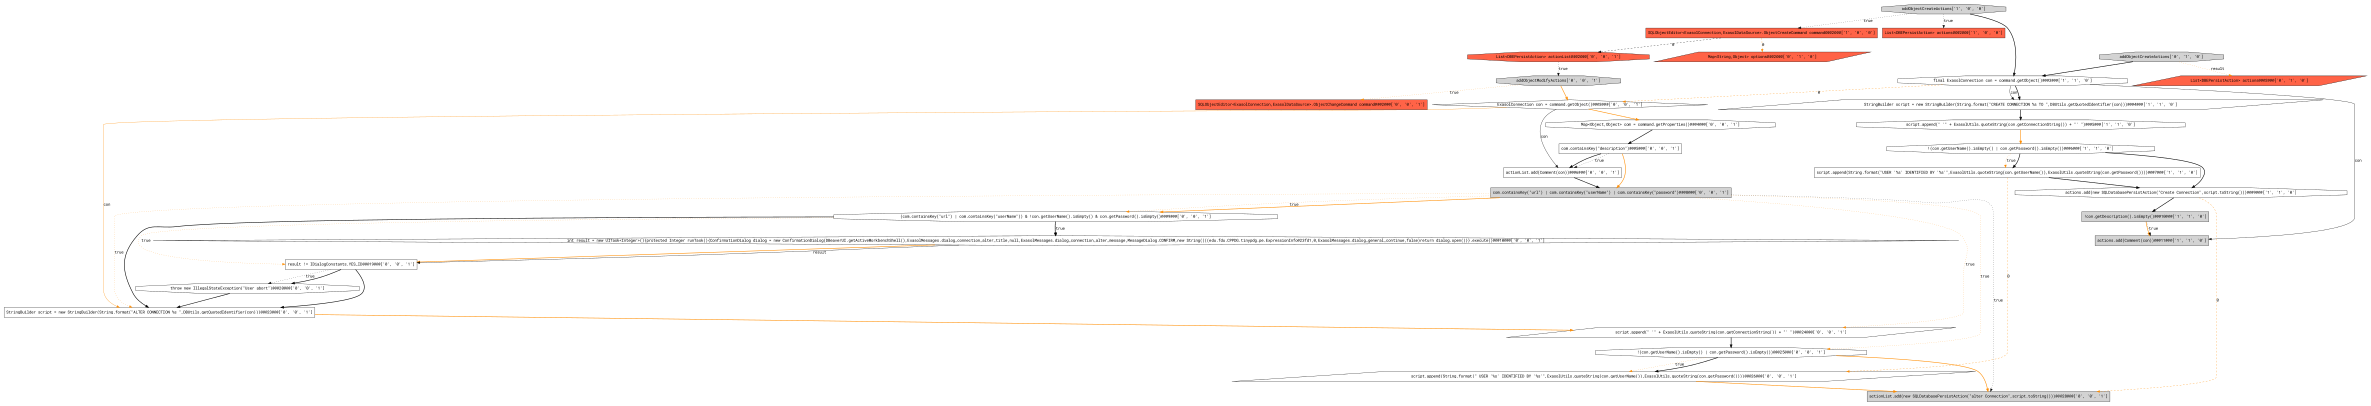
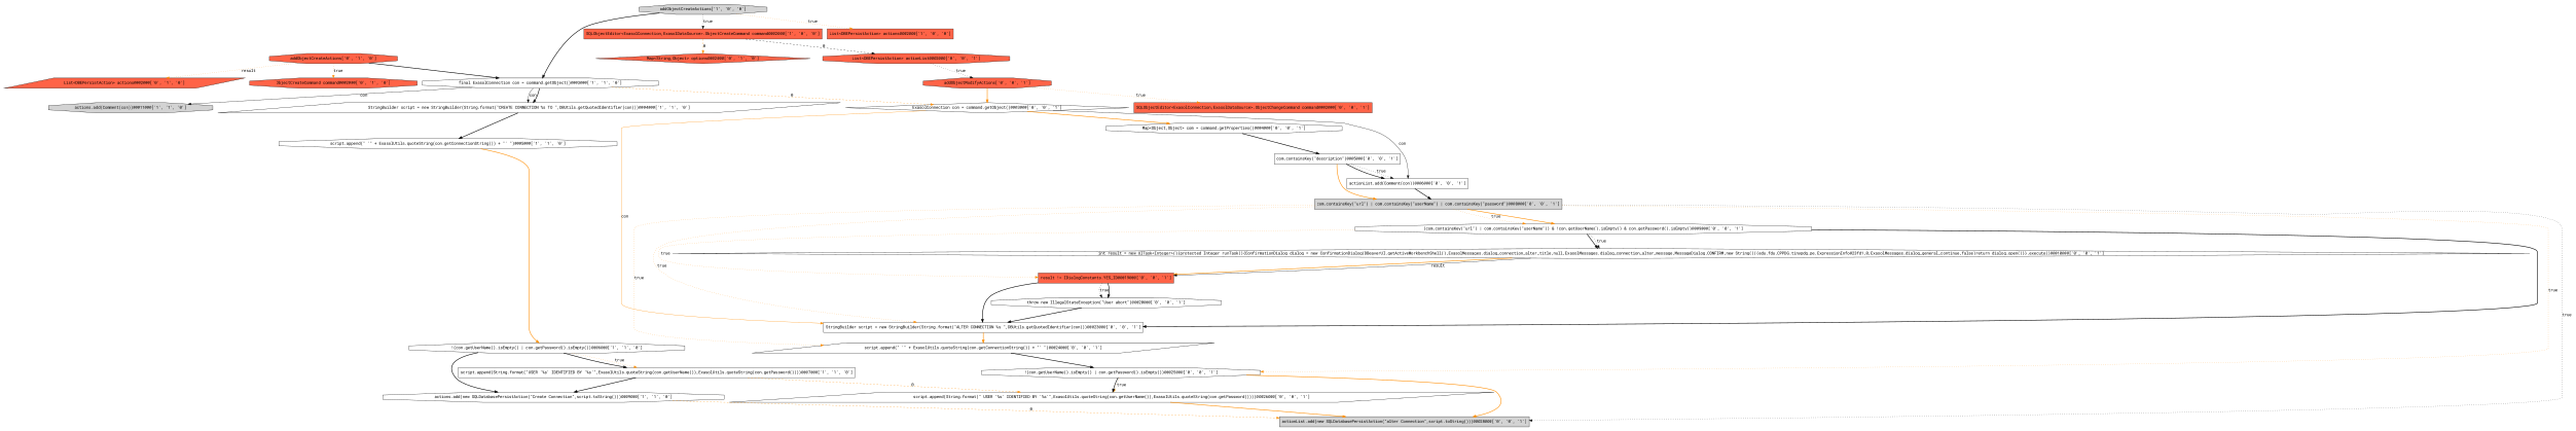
  digraph {
    fontname="Roboto Mono"
    node [fillcolor=white fontname="Roboto Mono" shape=octagon style=filled]
    edge [color=black fontname="Roboto Mono" style=bold]
-   n1 [label="result != IDialogConstants.YES_ID@@@19@@@['0', '0', '1']" shape=box]
+   n1 [fillcolor=tomato label="result != IDialogConstants.YES_ID@@@19@@@['0', '0', '1']" shape=box]
    n2 [label="StringBuilder script = new StringBuilder(String.format(\"ALTER CONNECTION %s \",DBUtils.getQuotedIdentifier(con)))@@@23@@@['0', '0', '1']" shape=box]
    n3 [label="throw new IllegalStateException(\"User abort\")@@@20@@@['0', '0', '1']"]
    n4 [label="script.append(\" '\" + ExasolUtils.quoteString(con.getConnectionString()) + \"' \")@@@24@@@['0', '0', '1']" shape=parallelogram]
    n5 [label="int result = new UITask<Integer>(){protected Integer runTask(){ConfirmationDialog dialog = new ConfirmationDialog(DBeaverUI.getActiveWorkbenchShell(),ExasolMessages.dialog_connection_alter_title,null,ExasolMessages.dialog_connection_alter_message,MessageDialog.CONFIRM,new String((((edu.fdu.CPPDG.tinypdg.pe.ExpressionInfo@23fd1,0,ExasolMessages.dialog_general_continue,false)return dialog.open()}}.execute()@@@10@@@['0', '0', '1']" shape=diamond]
-   n6 [fillcolor=lightgray label="addObjectCreateActions['0', '1', '0']"]
+   n6 [fillcolor=tomato label="addObjectCreateActions['0', '1', '0']"]
    n7 [fillcolor=tomato label="List<DBEPersistAction> actions@@@2@@@['0', '1', '0']" shape=parallelogram]
+   n8 [fillcolor=tomato label="ObjectCreateCommand command@@@2@@@['0', '1', '0']"]
    n9 [label="final ExasolConnection con = command.getObject()@@@3@@@['1', '1', '0']"]
-   n10 [fillcolor=tomato label="Map<String,Object> options@@@2@@@['0', '1', '0']" shape=parallelogram]
+   n10 [fillcolor=tomato label="Map<String,Object> options@@@2@@@['0', '1', '0']" shape=diamond]
    n11 [label="ExasolConnection con = command.getObject()@@@3@@@['0', '0', '1']" shape=diamond]
-   n12 [fillcolor=lightgray label="actions.add(Comment(con))@@@11@@@['1', '1', '0']" shape=box]
+   n12 [fillcolor=lightgray label="actions.add(Comment(con))@@@11@@@['1', '1', '0']"]
    n13 [label="StringBuilder script = new StringBuilder(String.format(\"CREATE CONNECTION %s TO \",DBUtils.getQuotedIdentifier(con)))@@@4@@@['1', '1', '0']" shape=parallelogram]
    n14 [label="(com.containsKey(\"url\") | com.containsKey(\"userName\")) & !con.getUserName().isEmpty() & con.getPassword().isEmpty()@@@9@@@['0', '0', '1']"]
    n15 [label="script.append(\" '\" + ExasolUtils.quoteString(con.getConnectionString()) + \"' \")@@@5@@@['1', '1', '0']"]
    n16 [label="!(con.getUserName().isEmpty() | con.getPassword().isEmpty())@@@6@@@['1', '1', '0']"]
    n17 [label="script.append(String.format(\"USER '%s' IDENTIFIED BY '%s'\",ExasolUtils.quoteString(con.getUserName()),ExasolUtils.quoteString(con.getPassword())))@@@7@@@['1', '1', '0']" shape=box]
    n18 [label="actions.add(new SQLDatabasePersistAction(\"Create Connection\",script.toString()))@@@9@@@['1', '1', '0']"]
    n19 [fillcolor=tomato label="List<DBEPersistAction> actionList@@@2@@@['0', '0', '1']"]
-   n20 [fillcolor=lightgray label="addObjectModifyActions['0', '0', '1']"]
+   n20 [fillcolor=tomato label="addObjectModifyActions['0', '0', '1']"]
    n21 [label="!(con.getUserName().isEmpty() | con.getPassword().isEmpty())@@@25@@@['0', '0', '1']"]
    n22 [label="script.append(String.format(\" USER '%s' IDENTIFIED BY '%s'\",ExasolUtils.quoteString(con.getUserName()),ExasolUtils.quoteString(con.getPassword())))@@@26@@@['0', '0', '1']" shape=parallelogram]
    n23 [fillcolor=lightgray label="actionList.add(new SQLDatabasePersistAction(\"alter Connection\",script.toString()))@@@28@@@['0', '0', '1']" shape=box]
-   n24 [fillcolor=lightgray label="!con.getDescription().isEmpty()@@@10@@@['1', '1', '0']" shape=box]
    n25 [fillcolor=tomato label="SQLObjectEditor<ExasolConnection,ExasolDataSource>.ObjectChangeCommand command@@@2@@@['0', '0', '1']" shape=box]
    n26 [label="actionList.add(Comment(con))@@@6@@@['0', '0', '1']" shape=box]
    n27 [label="Map<Object,Object> com = command.getProperties()@@@4@@@['0', '0', '1']"]
    n28 [label="com.containsKey(\"description\")@@@5@@@['0', '0', '1']" shape=box]
    n29 [fillcolor=lightgray label="com.containsKey(\"url\") | com.containsKey(\"userName\") | com.containsKey(\"password\")@@@8@@@['0', '0', '1']" shape=box]
    n30 [fillcolor=tomato label="List<DBEPersistAction> actions@@@2@@@['1', '0', '0']" shape=box]
    n31 [fillcolor=tomato label="SQLObjectEditor<ExasolConnection,ExasolDataSource>.ObjectCreateCommand command@@@2@@@['1', '0', '0']" shape=box]
    n32 [fillcolor=lightgray label="addObjectCreateActions['1', '0', '0']"]
    n1 -> n2
    n1 -> n3 [label=true style=dotted]
    n1 -> n3
    n2 -> n4 [color=darkorange]
    n3 -> n2
    n4 -> n21
    n5 -> n1 [color=darkorange]
    n5 -> n1 [label=result style=solid]
    n6 -> n7 [color=darkorange label=result style=dotted]
+   n6 -> n8 [color=darkorange label=true style=dotted]
    n6 -> n9
    n9 -> n11 [color=darkorange label=0 style=dashed]
    n9 -> n12 [label=con style=solid]
    n9 -> n13 [label=con style=solid]
    n9 -> n13
    n11 -> n2 [color=darkorange label=con style=solid]
    n11 -> n26 [label=con style=solid]
    n11 -> n27 [color=darkorange]
    n13 -> n15
    n14 -> n1 [color=darkorange label=true style=dotted]
    n14 -> n2
    n14 -> n5
    n14 -> n5 [label=true style=dotted]
    n15 -> n16 [color=darkorange]
    n16 -> n17
    n16 -> n17 [color=darkorange label=true style=dotted]
    n16 -> n18
    n17 -> n18
    n17 -> n22 [color=darkorange label=0 style=dashed]
    n18 -> n23 [color=darkorange label=0 style=dashed]
-   n18 -> n24
    n19 -> n20 [label=true style=dotted]
    n20 -> n11 [color=darkorange]
    n20 -> n25 [color=darkorange label=true style=dotted]
    n21 -> n22 [color=darkorange label=true style=dotted]
    n21 -> n22
    n21 -> n23 [color=darkorange]
    n22 -> n23 [color=darkorange]
-   n24 -> n12 [color=darkorange]
-   n24 -> n12 [label=true style=dotted]
    n26 -> n29
    n27 -> n28
    n28 -> n26 [label=true style=dotted]
    n28 -> n26
    n28 -> n29 [color=darkorange]
    n29 -> n2 [color=darkorange label=true style=dotted]
    n29 -> n4 [color=darkorange label=true style=dotted]
    n29 -> n14 [color=darkorange]
    n29 -> n14 [color=darkorange label=true style=dotted]
    n29 -> n21 [color=darkorange label=true style=dotted]
    n29 -> n23 [label=true style=dotted]
    n31 -> n10 [color=darkorange label=0 style=dashed]
    n31 -> n19 [label=0 style=dashed]
    n32 -> n9
-   n32 -> n30 [label=true style=dotted]
+   n32 -> n30 [color=darkorange label=true style=dotted]
    n32 -> n31 [label=true style=dotted]
  }
